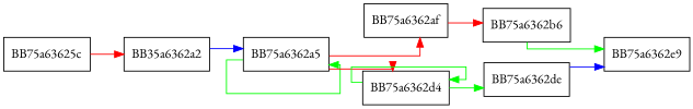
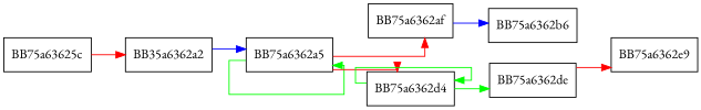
  digraph {
    fontname="EB Garamond"
    rankdir=LR
    splines=ortho
    node [fontname="EB Garamond" shape=box]
    edge [color=green fontname="EB Garamond"]
    n1 [label=BB35a6362a2]
    BB75a63625c
    BB75a6362a5
    BB75a6362b6
    BB75a6362e9
    BB75a6362af
    BB75a6362d4
    BB75a6362de
    n1 -> BB75a6362a5 [color=blue]
    BB75a63625c -> n1 [color=red]
    BB75a6362a5 -> BB75a6362a5
    BB75a6362a5 -> BB75a6362af [color=red]
    BB75a6362a5 -> BB75a6362d4 [color=red]
-   BB75a6362b6 -> BB75a6362e9
-   BB75a6362af -> BB75a6362b6 [color=red]
+   BB75a6362af -> BB75a6362b6 [color=blue]
    BB75a6362d4 -> BB75a6362d4
    BB75a6362d4 -> BB75a6362de
-   BB75a6362de -> BB75a6362e9 [color=blue]
+   BB75a6362de -> BB75a6362e9 [color=red]
  }
